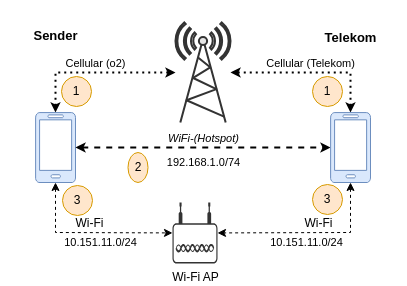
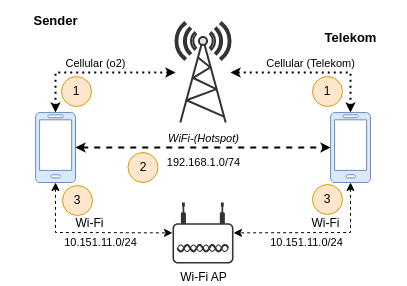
  <mxCell id="0" />
  <mxCell id="1" parent="0" />
  <mxCell id="2" value="Cellular (o2)" style="edgeStyle=orthogonalEdgeStyle;rounded=0;orthogonalLoop=1;jettySize=auto;html=1;dashed=1;dashPattern=1 2;strokeWidth=2;startArrow=classic;startFill=1;endSize=4;startSize=4;verticalAlign=bottom;" parent="1" source="3" target="10" edge="1"><mxGeometry relative="1" as="geometry"><Array as="points"><mxPoint x="55" y="72" /></Array></mxGeometry></mxCell>
  <mxCell id="3" value="" style="verticalLabelPosition=middle;html=1;verticalAlign=middle;align=right;shape=mxgraph.azure.mobile;pointerEvents=1;labelPosition=left;spacingRight=2;fillColor=#dae8fc;strokeColor=#6c8ebf;" parent="1" vertex="1"><mxGeometry x="35" y="112" width="40" height="70" as="geometry" /></mxCell>
- <mxCell id="4" value="Wi-Fi AP" style="points=[[0.03,0.36,0],[0.18,0,0],[0.5,0.34,0],[0.82,0,0],[0.97,0.36,0],[1,0.67,0],[0.975,0.975,0],[0.5,1,0],[0.025,0.975,0],[0,0.67,0]];verticalLabelPosition=bottom;sketch=0;html=1;verticalAlign=top;aspect=fixed;align=center;pointerEvents=1;shape=mxgraph.cisco19.wireless_access_point;fillColor=#333333;strokeColor=default;" parent="1" vertex="1"><mxGeometry x="172" y="202" width="45" height="61" as="geometry" /></mxCell>
+ <mxCell id="4" value="Wi-Fi AP" style="points=[[0.03,0.36,0],[0.18,0,0],[0.5,0.34,0],[0.82,0,0],[0.97,0.36,0],[1,0.67,0],[0.975,0.975,0],[0.5,1,0],[0.025,0.975,0],[0,0.67,0]];verticalLabelPosition=bottom;sketch=0;html=1;verticalAlign=top;aspect=fixed;align=center;pointerEvents=1;shape=mxgraph.cisco19.wireless_access_point;fillColor=#333333;strokeColor=default;" parent="1" vertex="1"><mxGeometry x="172" y="202" width="61" height="61" as="geometry" /></mxCell>
  <mxCell id="5" value="WiFi-(Hotspot)" style="endArrow=classic;dashed=1;html=1;strokeWidth=2;rounded=0;jumpSize=6;flowAnimation=0;shadow=0;verticalAlign=bottom;fontStyle=2;fontSize=11;startArrow=classic;startFill=1;endFill=1;endSize=4;startSize=4;" parent="1" source="3" target="9" edge="1"><mxGeometry width="50" height="50" relative="1" as="geometry"><mxPoint x="115" y="162" as="sourcePoint" /><mxPoint x="255" y="192" as="targetPoint" /></mxGeometry></mxCell>
  <mxCell id="6" value="Wi-Fi" style="endArrow=classic;html=1;strokeWidth=1;rounded=0;dashed=1;startArrow=classic;startFill=1;endFill=1;verticalAlign=bottom;fontSize=12;" parent="1" source="3" target="4" edge="1"><mxGeometry width="50" height="50" relative="1" as="geometry"><mxPoint x="15" y="268" as="sourcePoint" /><mxPoint x="162" y="342" as="targetPoint" /><Array as="points"><mxPoint x="55" y="232" /></Array></mxGeometry></mxCell>
  <mxCell id="7" value="Wi-Fi" style="endArrow=classic;html=1;strokeWidth=1;rounded=0;dashed=1;startArrow=classic;startFill=1;endFill=1;verticalAlign=bottom;fontSize=12;" parent="1" source="9" target="4" edge="1"><mxGeometry x="-0.102" width="50" height="50" relative="1" as="geometry"><mxPoint x="505" y="272" as="sourcePoint" /><mxPoint x="365" y="352" as="targetPoint" /><Array as="points"><mxPoint x="350" y="232" /></Array><mxPoint as="offset" /></mxGeometry></mxCell>
  <mxCell id="8" value="Cellular (Telekom)" style="edgeStyle=orthogonalEdgeStyle;rounded=0;orthogonalLoop=1;jettySize=auto;html=1;strokeWidth=2;dashed=1;dashPattern=1 2;startArrow=classic;startFill=1;endSize=4;startSize=4;verticalAlign=bottom;" parent="1" source="9" target="10" edge="1"><mxGeometry relative="1" as="geometry"><Array as="points"><mxPoint x="350" y="72" /></Array></mxGeometry></mxCell>
  <mxCell id="9" value="" style="verticalLabelPosition=middle;html=1;verticalAlign=middle;align=left;shape=mxgraph.azure.mobile;pointerEvents=1;labelPosition=right;horizontal=1;spacingLeft=2;fillColor=#dae8fc;strokeColor=#6c8ebf;" parent="1" vertex="1"><mxGeometry x="330" y="112" width="40" height="70" as="geometry" /></mxCell>
  <mxCell id="10" value="" style="verticalAlign=top;verticalLabelPosition=bottom;labelPosition=center;align=center;html=1;outlineConnect=0;gradientDirection=north;strokeWidth=2;shape=mxgraph.networks.radio_tower;fillColor=#E6E6E6;strokeColor=#333333;" parent="1" vertex="1"><mxGeometry x="175" y="22" width="55" height="100" as="geometry" /></mxCell>
  <mxCell id="11" value="192.168.1.0/74" style="text;html=1;align=center;verticalAlign=middle;resizable=0;points=[];autosize=1;strokeColor=none;fillColor=none;spacing=0;fontSize=11;" parent="1" vertex="1"><mxGeometry x="157.5" y="152" width="90" height="20" as="geometry" /></mxCell>
  <mxCell id="12" value="1" style="ellipse;whiteSpace=wrap;html=1;aspect=fixed;fillColor=#ffe6cc;strokeColor=#d79b00;" parent="1" vertex="1"><mxGeometry x="61" y="76" width="30" height="30" as="geometry" /></mxCell>
- <mxCell id="13" value="2" style="ellipse;whiteSpace=wrap;html=1;aspect=fixed;fillColor=#ffe6cc;strokeColor=#d79b00;" parent="1" vertex="1"><mxGeometry x="127.5" y="152" width="20" height="30" as="geometry" /></mxCell>
+ <mxCell id="13" value="2" style="ellipse;whiteSpace=wrap;html=1;aspect=fixed;fillColor=#ffe6cc;strokeColor=#d79b00;" parent="1" vertex="1"><mxGeometry x="127.5" y="152" width="30" height="30" as="geometry" /></mxCell>
  <mxCell id="14" value="3" style="ellipse;whiteSpace=wrap;html=1;aspect=fixed;fillColor=#ffe6cc;strokeColor=#d79b00;" parent="1" vertex="1"><mxGeometry x="62" y="185" width="30" height="30" as="geometry" /></mxCell>
- <mxCell id="15" value="Sender" style="text;html=1;align=center;verticalAlign=middle;resizable=0;points=[];autosize=1;strokeColor=none;fillColor=none;fontStyle=1;fontSize=13;" parent="1" vertex="1"><mxGeometry x="20" y="20" width="70" height="30" as="geometry" /></mxCell>
+ <mxCell id="15" value="Sender" style="text;html=1;align=center;verticalAlign=middle;resizable=0;points=[];autosize=1;strokeColor=none;fillColor=none;fontStyle=1;fontSize=13;" parent="1" vertex="1"><mxGeometry x="20" y="5" width="70" height="30" as="geometry" /></mxCell>
  <mxCell id="16" value="Telekom" style="text;html=1;align=center;verticalAlign=middle;resizable=0;points=[];autosize=1;strokeColor=none;fillColor=none;fontStyle=1;fontSize=13;" parent="1" vertex="1"><mxGeometry x="315" y="22" width="70" height="30" as="geometry" /></mxCell>
  <mxCell id="17" value="&lt;span style=&quot;font-size: 11px; background-color: rgb(255, 255, 255);&quot;&gt;10.151.11.0/24&lt;/span&gt;" style="text;html=1;align=center;verticalAlign=middle;resizable=0;points=[];autosize=1;strokeColor=none;fillColor=none;spacing=0;" vertex="1" parent="1"><mxGeometry x="261" y="232" width="90" height="20" as="geometry" /></mxCell>
  <mxCell id="18" value="&lt;span style=&quot;font-size: 11px; background-color: rgb(255, 255, 255);&quot;&gt;10.151.11.0/24&lt;/span&gt;" style="text;html=1;align=center;verticalAlign=middle;resizable=0;points=[];autosize=1;strokeColor=none;fillColor=none;spacing=0;" vertex="1" parent="1"><mxGeometry x="55" y="232" width="90" height="20" as="geometry" /></mxCell>
  <mxCell id="19" value="3" style="ellipse;whiteSpace=wrap;html=1;aspect=fixed;fillColor=#ffe6cc;strokeColor=#d79b00;" vertex="1" parent="1"><mxGeometry x="312" y="184" width="30" height="30" as="geometry" /></mxCell>
  <mxCell id="20" value="1" style="ellipse;whiteSpace=wrap;html=1;aspect=fixed;fillColor=#ffe6cc;strokeColor=#d79b00;" vertex="1" parent="1"><mxGeometry x="312" y="76" width="30" height="30" as="geometry" /></mxCell>
